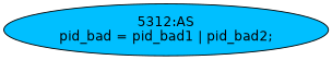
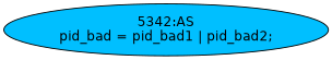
  strict digraph {
    fontname="DejaVu Sans"
-   n1 [ast="<pyverilog.vparser.ast.Assign object at 0x7f13b5578250>" def_var="['pid_bad']" fillcolor=deepskyblue label="5312:AS\npid_bad = pid_bad1 | pid_bad2;" statements="[]" style=filled typ=Assign use_var="['pid_bad1', 'pid_bad2']" fontname="DejaVu Sans"]
+   n1 [ast="<pyverilog.vparser.ast.Assign object at 0x7f13b5578250>" def_var="['pid_bad']" fillcolor=deepskyblue label="5342:AS\npid_bad = pid_bad1 | pid_bad2;" statements="[]" style=filled typ=Assign use_var="['pid_bad1', 'pid_bad2']" fontname="DejaVu Sans"]
  }
